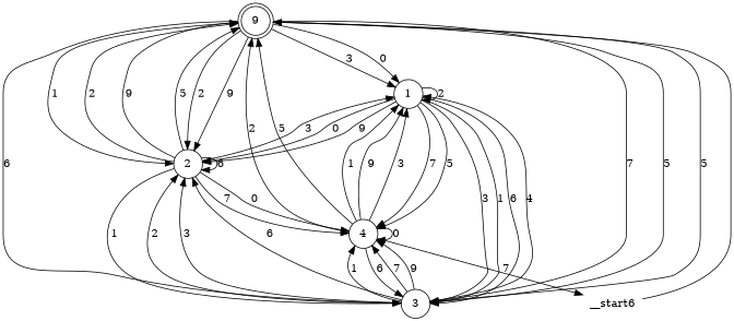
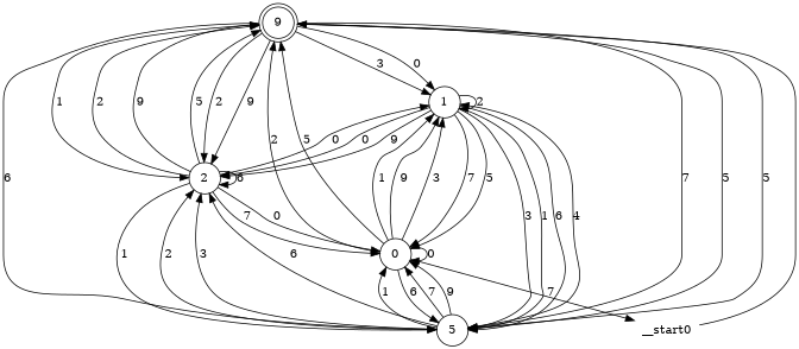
  digraph {
    node [shape=circle]
    n1 [label=9 shape=doublecircle]
    n2 [label=1]
    n3 [label=2]
-   n4 [label=3]
-   n5 [label=4]
-   __start0 [height=0 shape=none width=0 label=__start6]
+   n4 [label=5]
+   n5 [label=0]
+   __start0 [height=0 shape=none width=0]
    n1 -> n2 [label=0]
    n1 -> n2 [label=3]
    n1 -> n3 [label=2]
    n1 -> n3 [label=9]
    n1 -> n3 [label=1]
    n1 -> n4 [label=7]
    n1 -> n4 [label=5]
    n1 -> n4 [label=6]
    n2 -> n2 [label=2]
    n2 -> n3 [label=0]
    n2 -> n3 [label=9]
    n2 -> n4 [label=3]
    n2 -> n4 [label=1]
    n2 -> n4 [label=6]
    n2 -> n5 [label=7]
    n2 -> n5 [label=5]
    n3 -> n1 [label=2]
    n3 -> n1 [label=9]
    n3 -> n1 [label=5]
-   n3 -> n2 [label=3]
+   n3 -> n2 [label=0]
    n3 -> n3 [label=6]
    n3 -> n4 [label=1]
    n3 -> n5 [label=0]
    n3 -> n5 [label=7]
    n4 -> n1 [label=5]
    n4 -> n2 [label=4]
    n4 -> n3 [label=2]
    n4 -> n3 [label=3]
    n4 -> n3 [label=6]
    n4 -> n5 [label=7]
    n4 -> n5 [label=9]
    n4 -> n5 [label=1]
    n5 -> n1 [label=2]
    n5 -> n1 [label=5]
    n5 -> n2 [label=9]
    n5 -> n2 [label=3]
    n5 -> n2 [label=1]
    n5 -> n4 [label=6]
    n5 -> n5 [label=0]
    n5 -> __start0 [label=7]
    __start0 -> n1
  }
